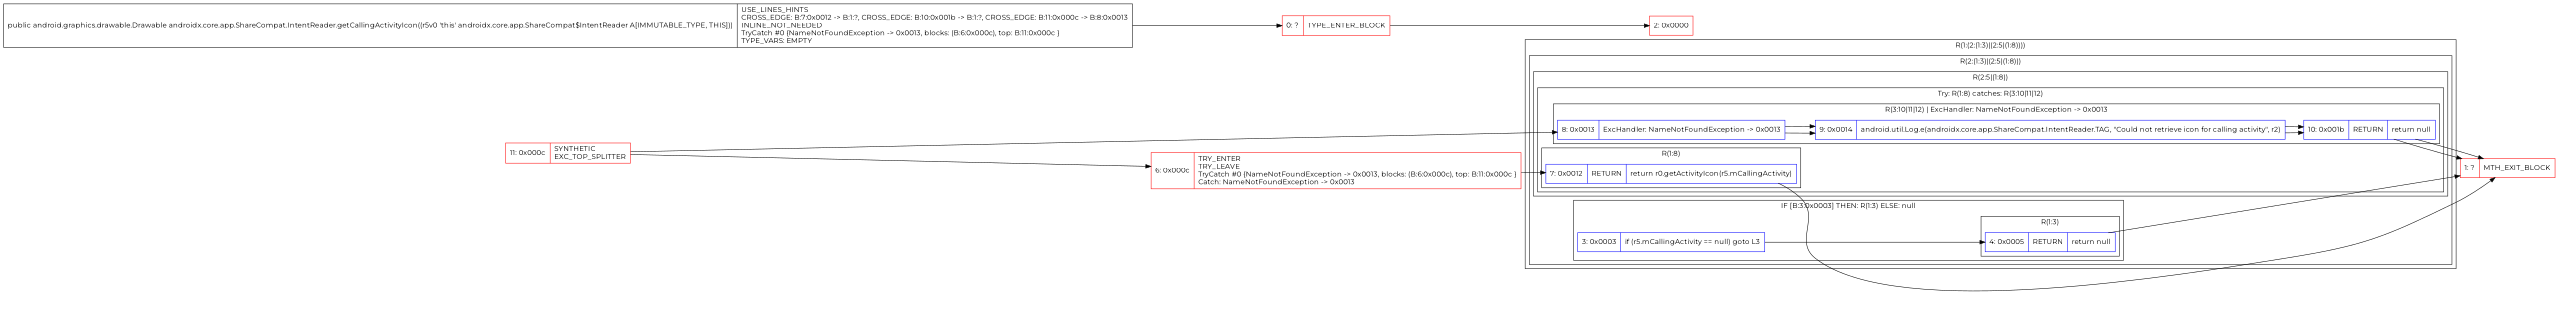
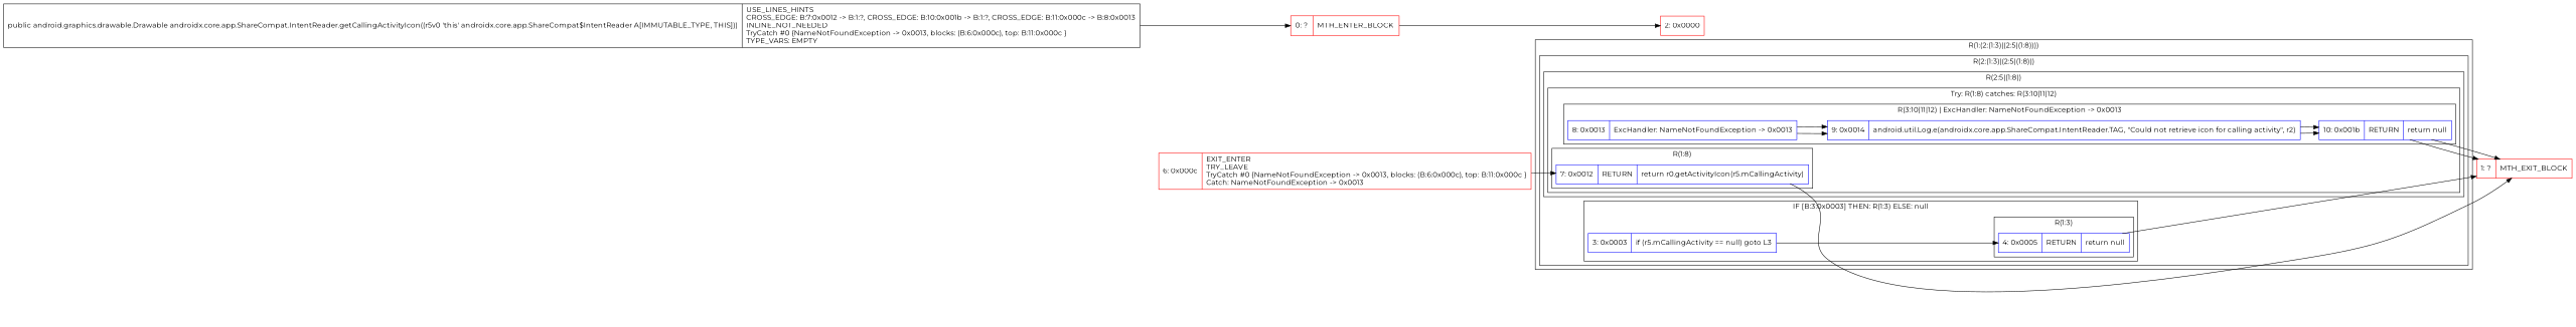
  digraph {
    fontname=Montserrat
    rankdir=LR
    node [color=blue fontname=Montserrat shape=record]
    edge [fontname=Montserrat]
    n1 [label="{4\:\ 0x0005|RETURN\l|return null\l}"]
    n2 [label="{3\:\ 0x0003|if (r5.mCallingActivity == null) goto L3\l}"]
    n3 [label="{7\:\ 0x0012|RETURN\l|return r0.getActivityIcon(r5.mCallingActivity)\l}"]
    n4 [label="{8\:\ 0x0013|ExcHandler: NameNotFoundException \-\> 0x0013\l}"]
    n5 [label="{9\:\ 0x0014|android.util.Log.e(androidx.core.app.ShareCompat.IntentReader.TAG, \"Could not retrieve icon for calling activity\", r2)\l}"]
    n6 [label="{10\:\ 0x001b|RETURN\l|return null\l}"]
    n7 [color=red label="{1\:\ ?|MTH_EXIT_BLOCK\l}"]
-   n8 [color=red label="{11\:\ 0x000c|SYNTHETIC\lEXC_TOP_SPLITTER\l}"]
-   n9 [color=red label="{6\:\ 0x000c|TRY_ENTER\lTRY_LEAVE\lTryCatch #0 \{NameNotFoundException \-\> 0x0013, blocks: (B:6:0x000c), top: B:11:0x000c \}\lCatch: NameNotFoundException \-\> 0x0013\l}"]
-   n10 [color=red label="{0\:\ ?|TYPE_ENTER_BLOCK\l}"]
+   n9 [color=red label="{6\:\ 0x000c|EXIT_ENTER\lTRY_LEAVE\lTryCatch #0 \{NameNotFoundException \-\> 0x0013, blocks: (B:6:0x000c), top: B:11:0x000c \}\lCatch: NameNotFoundException \-\> 0x0013\l}"]
+   n10 [color=red label="{0\:\ ?|MTH_ENTER_BLOCK\l}"]
    n11 [color=red label="{2\:\ 0x0000}"]
    n12 [label="{public android.graphics.drawable.Drawable androidx.core.app.ShareCompat.IntentReader.getCallingActivityIcon((r5v0 'this' androidx.core.app.ShareCompat$IntentReader A[IMMUTABLE_TYPE, THIS]))  | USE_LINES_HINTS\lCROSS_EDGE: B:7:0x0012 \-\> B:1:?, CROSS_EDGE: B:10:0x001b \-\> B:1:?, CROSS_EDGE: B:11:0x000c \-\> B:8:0x0013\lINLINE_NOT_NEEDED\lTryCatch #0 \{NameNotFoundException \-\> 0x0013, blocks: (B:6:0x000c), top: B:11:0x000c \}\lTYPE_VARS: EMPTY\l}" color=""]
    subgraph cluster_1 {
      label="R(1:(2:(1:3)|(2:5|(1:8))))"
      subgraph cluster_2 {
        label="R(2:(1:3)|(2:5|(1:8)))"
        subgraph cluster_3 {
          label="IF [B:3:0x0003] THEN: R(1:3) ELSE: null"
          n2
          subgraph cluster_4 {
            label="R(1:3)"
            n1
          }
        }
        subgraph cluster_5 {
          label="R(2:5|(1:8))"
          subgraph cluster_6 {
            label="Try: R(1:8) catches: R(3:10|11|12)"
            subgraph cluster_7 {
              label="R(1:8)"
              n3
            }
            subgraph cluster_8 {
              label="R(3:10|11|12) | ExcHandler: NameNotFoundException \-\> 0x0013\l"
              n4
              n5
              n6
            }
          }
        }
      }
    }
    subgraph cluster_9 {
      label="R(3:10|11|12) | ExcHandler: NameNotFoundException \-\> 0x0013\l"
    }
    n1 -> n7
    n2 -> n1
    n3 -> n7
    n4 -> n5
    n4 -> n5
    n5 -> n6
    n5 -> n6
    n6 -> n7
    n6 -> n7
-   n8 -> n4
-   n8 -> n9
    n9 -> n3
    n10 -> n11
    n12 -> n10
  }
